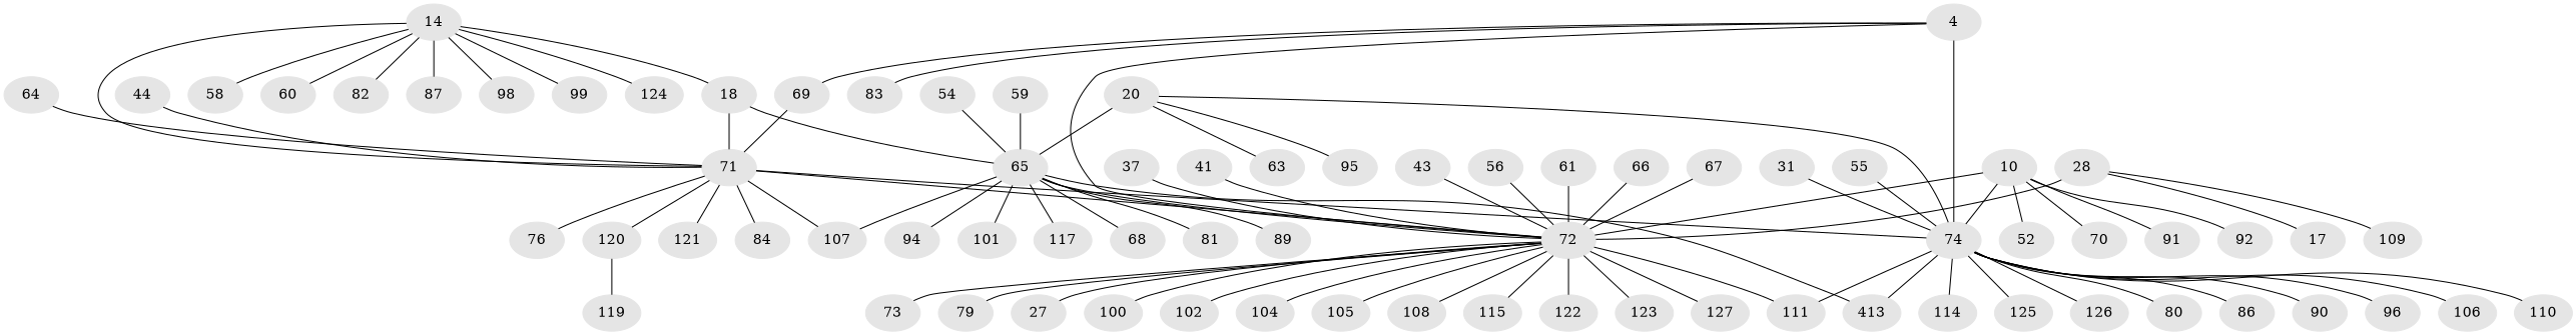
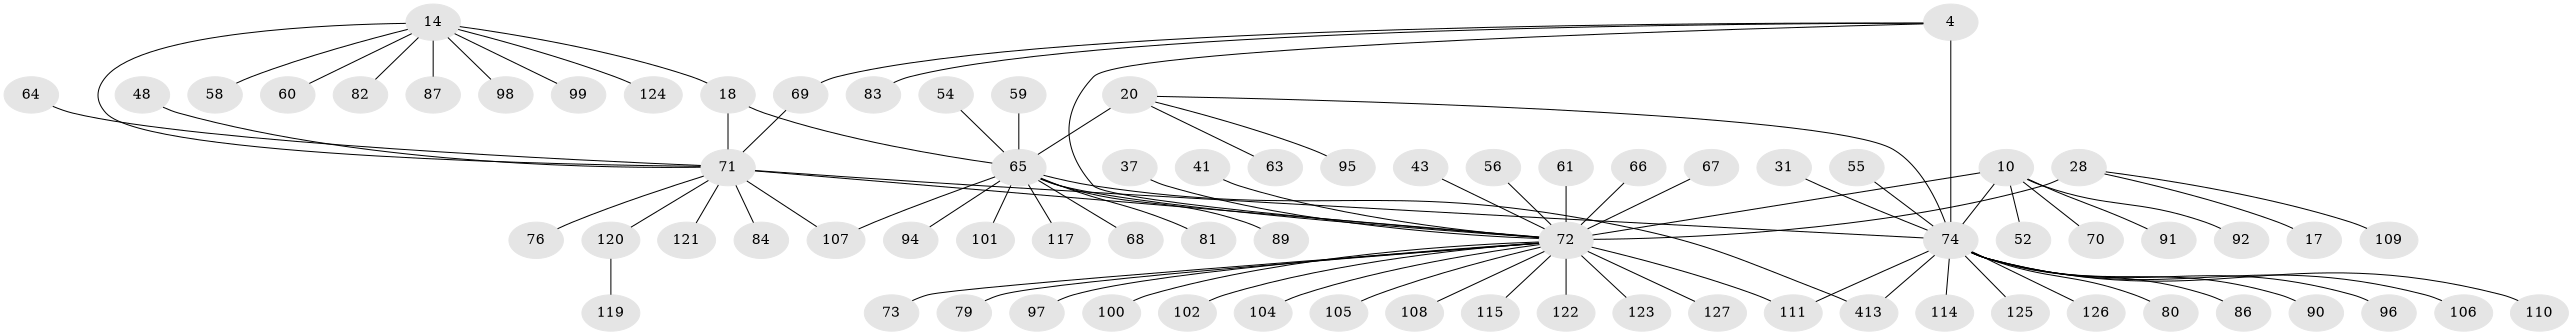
  graph {
    node [color=gray90 style=filled]
    4 [super="+3"]
    69
    72 [super="+44+30+12"]
    74 [super="+2+36+50+6+39"]
    83
    71 [super="+49+16"]
    73
    79
-   97 [super="+47" label=27]
+   97 [super="+47"]
    100
    102 [super="+32"]
    104 [super="+45"]
    105
    108 [super="+62"]
    111 [super="+77"]
    115
    122 [super="+112+118"]
    123 [super="+40"]
    127 [super="+116"]
    n20 [label=413]
    80
    86
    90
    96
    106
    110 [super="+75+103"]
    114
    125
    126
    10 [super="+9"]
    52
    70
    91
    92 [super="+53"]
    14 [super="+13"]
    18 [super="+17"]
    58
    60
    82
    87
    98
    99
    124 [super="+46"]
    65 [super="+24+51"]
    107 [super="+93"]
    76
    84
    120
    121
    68 [super="+38"]
    81
    89
    94
    101
    117 [super="+33"]
    20 [super="+19"]
    63
    95
    28 [super="+25"]
    n60 [label=17]
    109
    31
    37
    41
    43
-   48 [label=44]
+   48
    54
    55
    56
    59
    61
    64
    66
    67
    119
    4 -- 69
    4 -- 72 [weight=2]
    4 -- 74 [weight=8]
    4 -- 83
    69 -- 71
    72 -- 73
    72 -- 79
    72 -- 97
    72 -- 100
    72 -- 102
    72 -- 104 [weight=2]
    72 -- 105
    72 -- 108
    72 -- 111
    72 -- 115
    72 -- 122
    72 -- 123
    72 -- 127 [weight=2]
    74 -- 111
    74 -- n20
    74 -- 80
    74 -- 86
    74 -- 90
    74 -- 96
    74 -- 106
    74 -- 110
    74 -- 114
    74 -- 125
    74 -- 126
    71 -- 72 [weight=4]
    71 -- 74 [weight=3]
    71 -- 107
    71 -- 76
    71 -- 84
    71 -- 120
    71 -- 121
    10 -- 72 [weight=8]
    10 -- 74
    10 -- 52
    10 -- 70
    10 -- 91
    10 -- 92
    14 -- 71 [weight=4]
    14 -- 18 [weight=4]
    14 -- 58
    14 -- 60
    14 -- 82
    14 -- 87
    14 -- 98
    14 -- 99
    14 -- 124
    18 -- 71 [weight=4]
    18 -- 65
    65 -- 72 [weight=2]
    65 -- n20
    65 -- 107
    65 -- 68
    65 -- 81
    65 -- 89
    65 -- 94
    65 -- 101
    65 -- 117
    120 -- 119
    20 -- 74
    20 -- 65 [weight=8]
    20 -- 63
    20 -- 95
    28 -- 72 [weight=8]
    28 -- n60
    28 -- 109
    31 -- 74
    37 -- 72
    41 -- 72
    43 -- 72
    48 -- 71
    54 -- 65
    55 -- 74
    56 -- 72
    59 -- 65
    61 -- 72
    64 -- 71
    66 -- 72
    67 -- 72
  }
